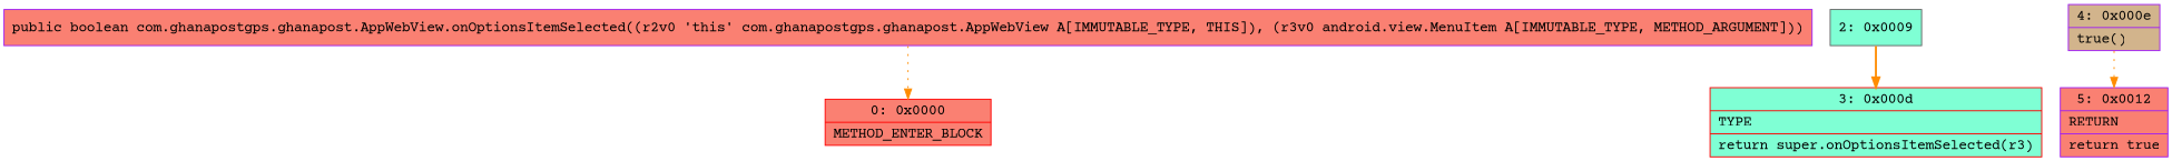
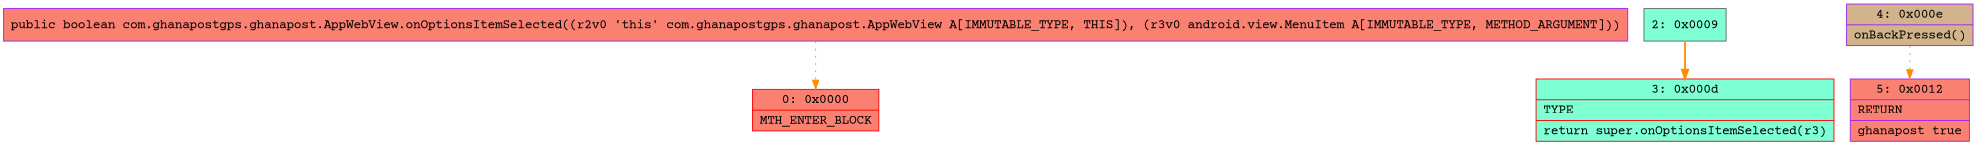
  digraph {
    fontname="Courier Prime"
    node [color=purple fillcolor=salmon fontname="Courier Prime" shape=record style=filled]
    edge [color=darkorange fontname="Courier Prime" style=dotted]
-   n1 [color=red label="{0\:\ 0x0000|METHOD_ENTER_BLOCK\l}"]
+   n1 [color=red label="{0\:\ 0x0000|MTH_ENTER_BLOCK\l}"]
    n2 [color=gray40 fillcolor=aquamarine label="{2\:\ 0x0009}"]
    n3 [color=red fillcolor=aquamarine label="{3\:\ 0x000d|TYPE\l|return super.onOptionsItemSelected(r3)\l}"]
-   n4 [fillcolor=tan label="{4\:\ 0x000e|true()\l}"]
-   n5 [label="{5\:\ 0x0012|RETURN\l|return true\l}"]
+   n4 [fillcolor=tan label="{4\:\ 0x000e|onBackPressed()\l}"]
+   n5 [label="{5\:\ 0x0012|RETURN\l|ghanapost true\l}"]
    n6 [label="{public boolean com.ghanapostgps.ghanapost.AppWebView.onOptionsItemSelected((r2v0 'this' com.ghanapostgps.ghanapost.AppWebView A[IMMUTABLE_TYPE, THIS]), (r3v0 android.view.MenuItem A[IMMUTABLE_TYPE, METHOD_ARGUMENT])) }"]
    n2 -> n3 [style=bold]
    n4 -> n5
    n6 -> n1
  }
